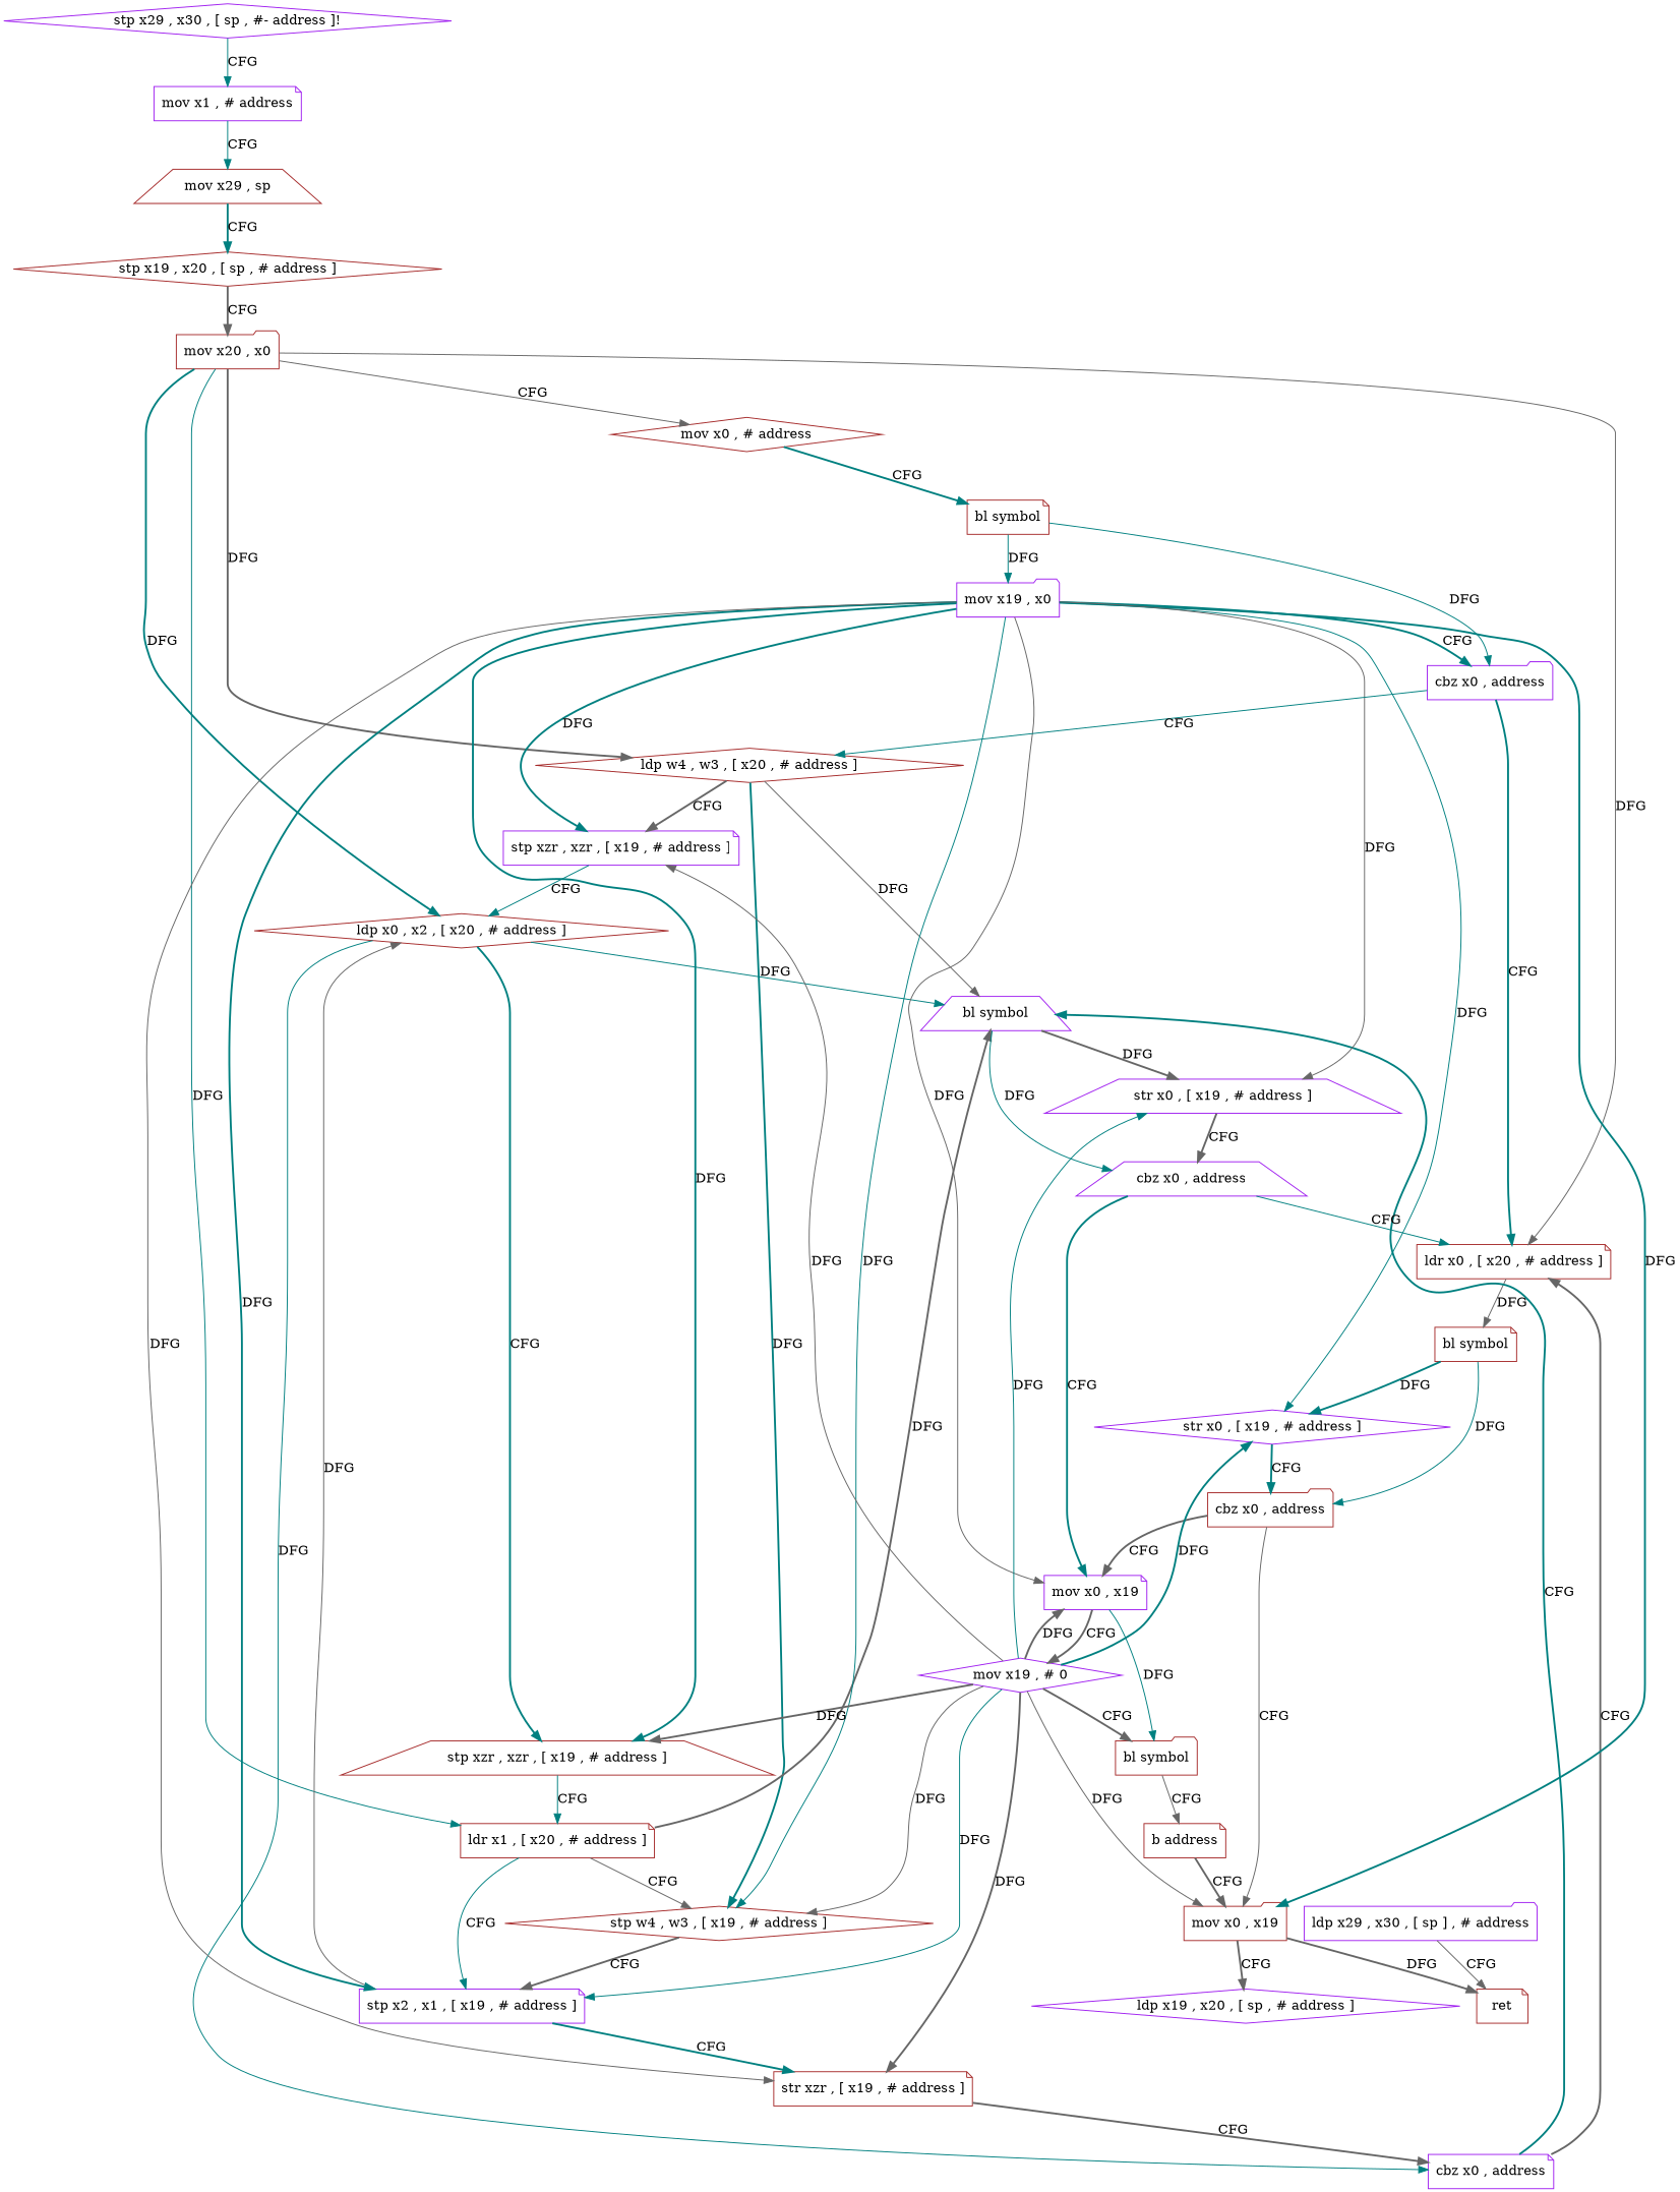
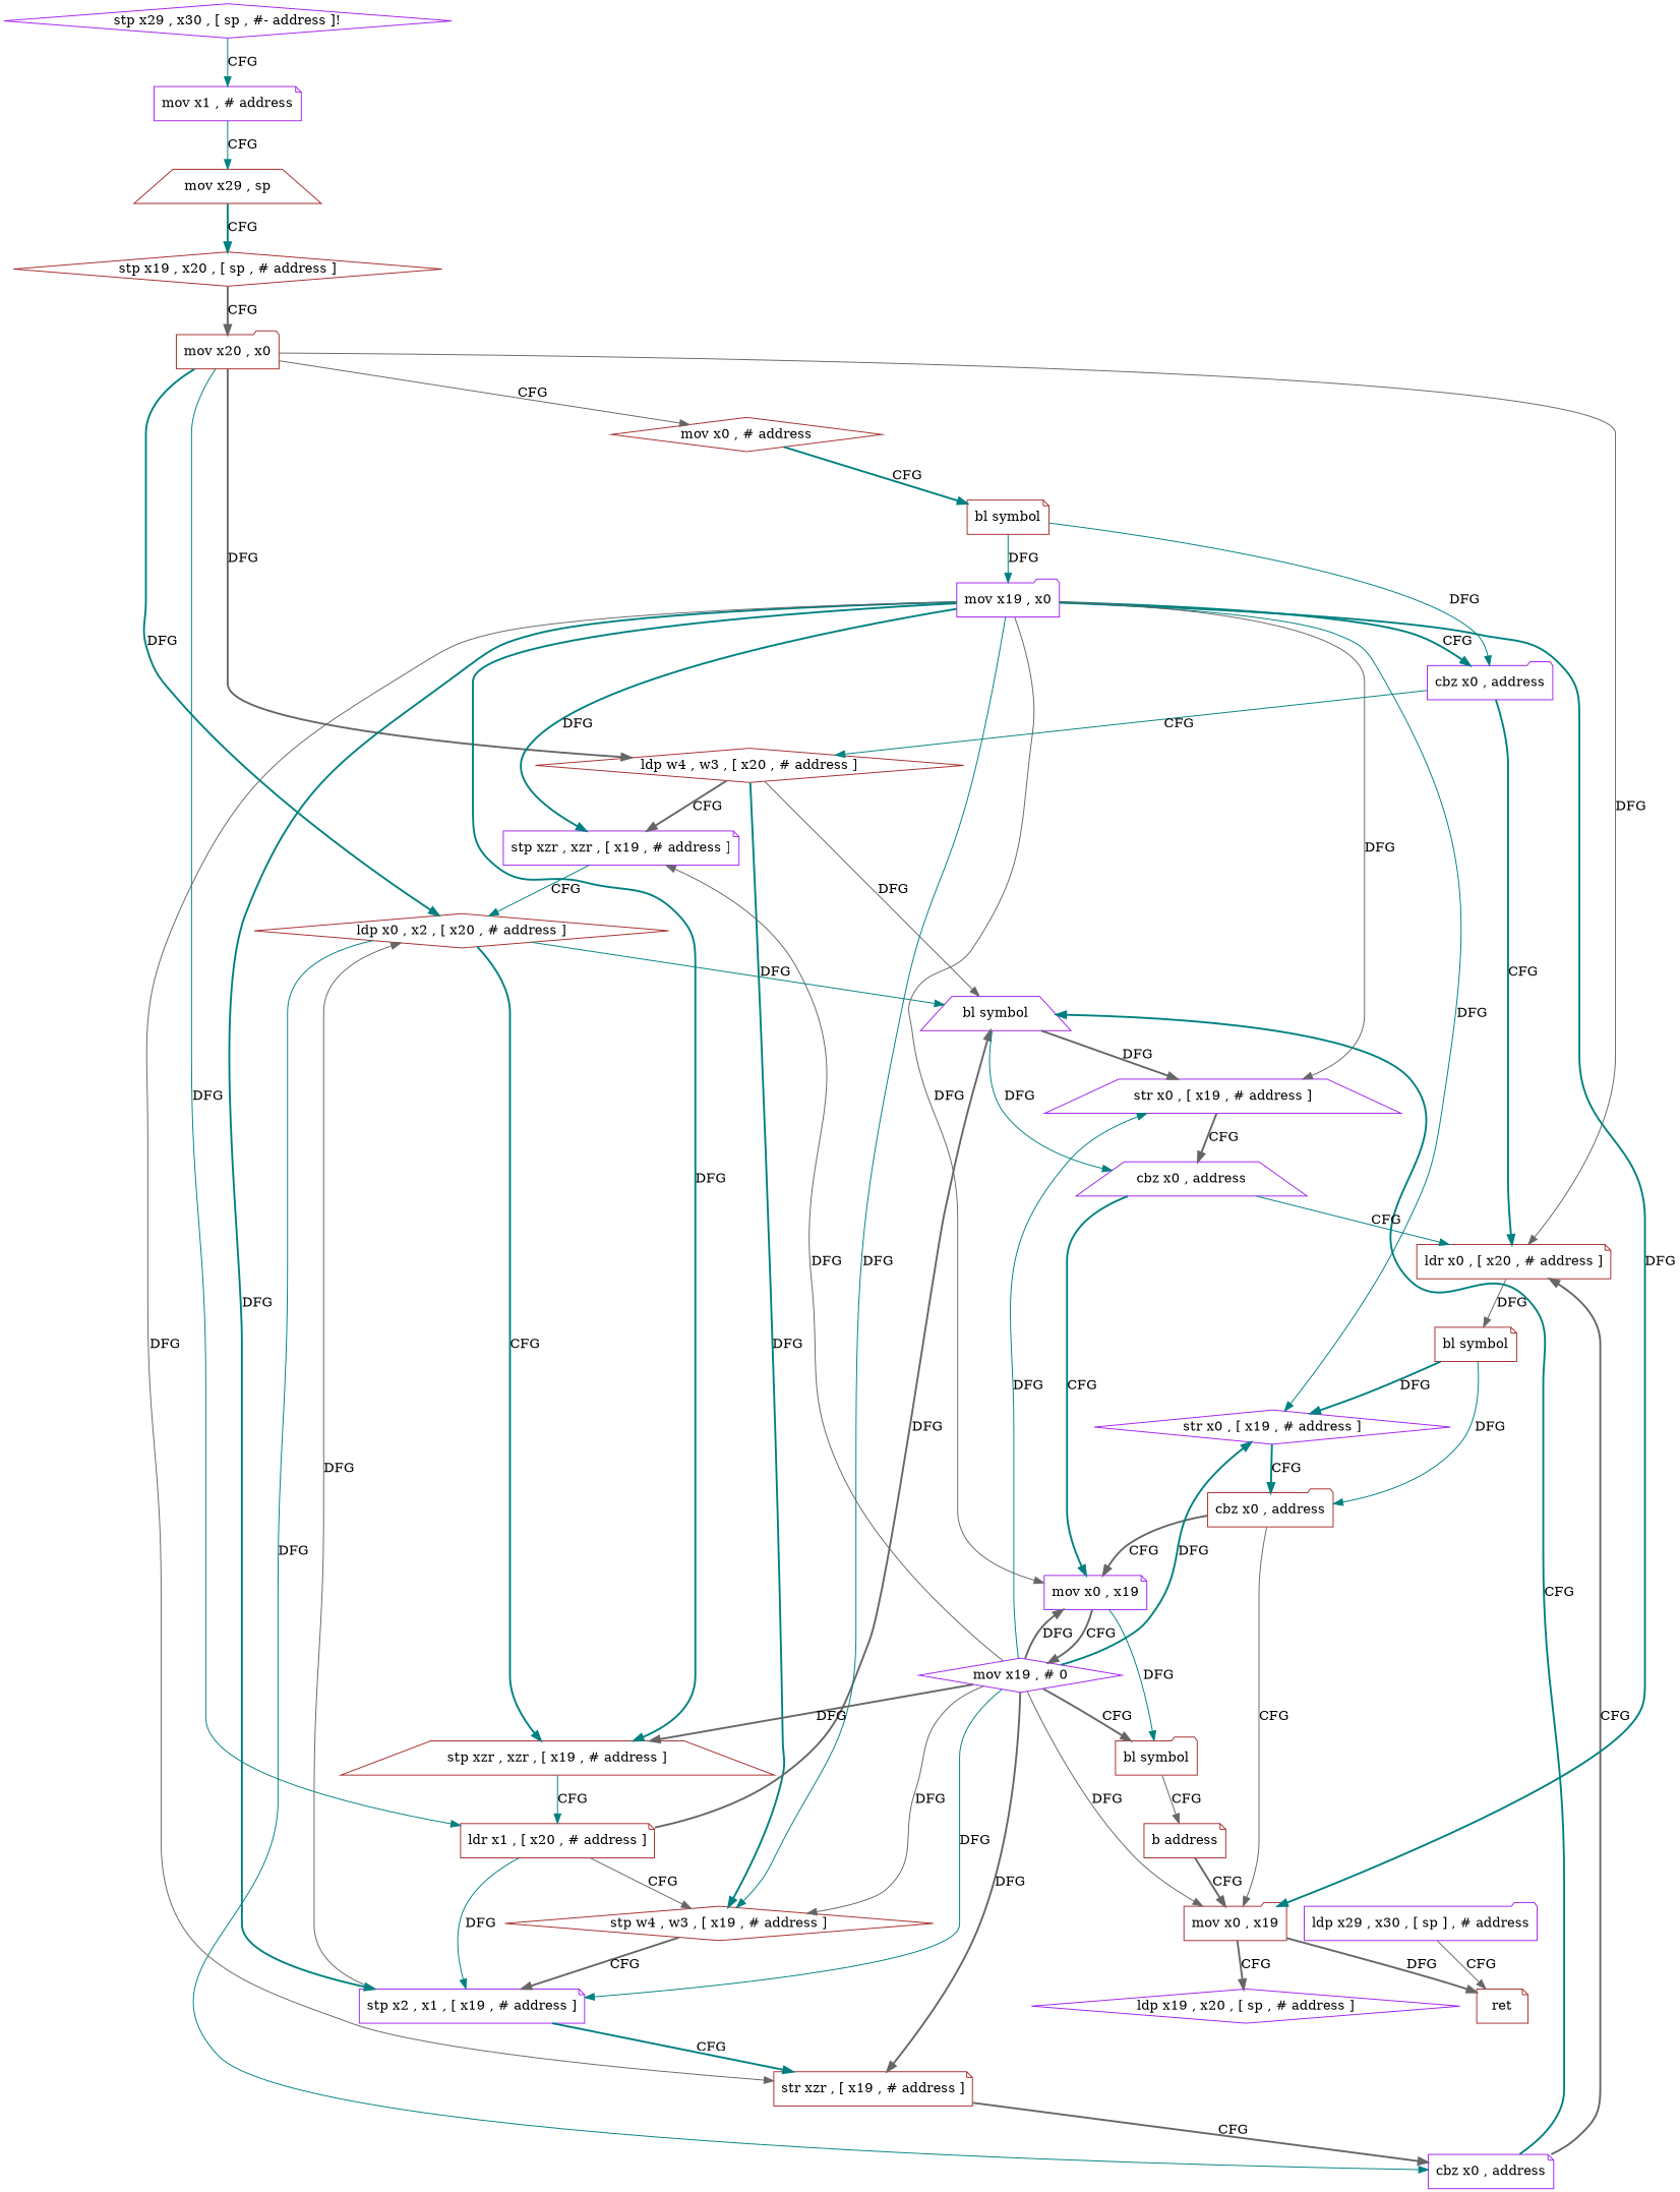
  digraph {
    node [color=brown shape=note]
    edge [color=teal style=bold]
    n1 [color=purple label="stp x29 , x30 , [ sp , #- address ]!" shape=diamond]
    n2 [color=purple label="mov x1 , # address"]
    n3 [label="mov x29 , sp" shape=trapezium]
    n4 [label="stp x19 , x20 , [ sp , # address ]" shape=diamond]
    n5 [label="mov x20 , x0" shape=folder]
    n6 [label="mov x0 , # address" shape=diamond]
    n7 [label="ldr x0 , [ x20 , # address ]"]
    n8 [label="ldp w4 , w3 , [ x20 , # address ]" shape=diamond]
    n9 [label="ldp x0 , x2 , [ x20 , # address ]" shape=diamond]
    n10 [label="ldr x1 , [ x20 , # address ]"]
    n11 [label="bl symbol"]
    n12 [label="bl symbol"]
    n13 [color=purple label="stp xzr , xzr , [ x19 , # address ]"]
    n14 [label="stp w4 , w3 , [ x19 , # address ]" shape=diamond]
    n15 [color=purple label="bl symbol" shape=trapezium]
    n16 [label="stp xzr , xzr , [ x19 , # address ]" shape=trapezium]
    n17 [color=purple label="cbz x0 , address"]
    n18 [color=purple label="stp x2 , x1 , [ x19 , # address ]"]
    n19 [color=purple label="mov x19 , x0" shape=folder]
    n20 [color=purple label="cbz x0 , address" shape=folder]
    n21 [color=purple label="str x0 , [ x19 , # address ]" shape=diamond]
    n22 [color=purple label="mov x0 , x19"]
    n23 [label="mov x0 , x19" shape=folder]
    n24 [label="str xzr , [ x19 , # address ]"]
    n25 [color=purple label="str x0 , [ x19 , # address ]" shape=trapezium]
    n26 [label="cbz x0 , address" shape=folder]
    n27 [color=purple label="mov x19 , # 0" shape=diamond]
    n28 [label="bl symbol" shape=folder]
    n29 [color=purple label="ldp x19 , x20 , [ sp , # address ]" shape=diamond]
    n30 [label=ret]
    n31 [color=purple label="cbz x0 , address" shape=trapezium]
    n32 [label="b address"]
    n33 [color=purple label="ldp x29 , x30 , [ sp ] , # address" shape=folder]
    n1 -> n2 [label=CFG style=solid]
    n2 -> n3 [label=CFG style=solid]
    n3 -> n4 [label=CFG]
    n4 -> n5 [color=gray40 label=CFG]
    n5 -> n6 [color=gray40 label=CFG style=solid]
    n5 -> n7 [color=gray40 label=DFG style=solid]
    n5 -> n8 [color=gray40 label=DFG]
    n5 -> n9 [label=DFG]
    n5 -> n10 [label=DFG style=solid]
    n6 -> n11 [label=CFG]
    n7 -> n12 [color=gray40 label=DFG style=solid]
    n8 -> n13 [color=gray40 label=CFG]
    n8 -> n14 [label=DFG]
    n8 -> n15 [color=gray40 label=DFG style=solid]
    n9 -> n15 [label=DFG style=solid]
    n9 -> n16 [label=CFG]
    n9 -> n17 [label=DFG style=solid]
    n10 -> n14 [color=gray40 label=CFG style=solid]
    n10 -> n15 [color=gray40 label=DFG]
-   n10 -> n18 [label=CFG style=solid]
+   n10 -> n18 [label=DFG style=solid]
    n11 -> n19 [label=DFG style=solid]
    n11 -> n20 [label=DFG style=solid]
    n12 -> n21 [label=DFG]
    n12 -> n26 [label=DFG style=solid]
    n13 -> n9 [label=CFG style=solid]
    n14 -> n18 [color=gray40 label=CFG]
    n15 -> n25 [color=gray40 label=DFG]
    n15 -> n31 [label=DFG style=solid]
    n16 -> n10 [label=CFG style=solid]
    n17 -> n7 [color=gray40 label=CFG]
    n17 -> n15 [label=CFG]
    n18 -> n9 [color=gray40 label=DFG style=solid]
    n18 -> n24 [label=CFG]
    n19 -> n13 [label=DFG]
    n19 -> n14 [label=DFG style=solid]
    n19 -> n16 [label=DFG]
    n19 -> n18 [label=DFG]
    n19 -> n20 [label=CFG]
    n19 -> n21 [label=DFG style=solid]
    n19 -> n22 [color=gray40 label=DFG style=solid]
    n19 -> n23 [label=DFG]
    n19 -> n24 [color=gray40 label=DFG style=solid]
    n19 -> n25 [color=gray40 label=DFG style=solid]
    n20 -> n7 [label=CFG]
    n20 -> n8 [label=CFG style=solid]
    n21 -> n26 [label=CFG]
    n22 -> n27 [color=gray40 label=CFG]
    n22 -> n28 [label=DFG style=solid]
    n23 -> n29 [color=gray40 label=CFG]
    n23 -> n30 [color=gray40 label=DFG]
    n24 -> n17 [color=gray40 label=CFG]
    n25 -> n31 [color=gray40 label=CFG]
    n26 -> n22 [color=gray40 label=CFG]
    n26 -> n23 [color=gray40 label=CFG style=solid]
    n27 -> n13 [color=gray40 label=DFG style=solid]
    n27 -> n14 [color=gray40 label=DFG style=solid]
    n27 -> n16 [color=gray40 label=DFG]
    n27 -> n18 [label=DFG style=solid]
    n27 -> n21 [label=DFG]
    n27 -> n22 [color=gray40 label=DFG]
    n27 -> n23 [color=gray40 label=DFG style=solid]
    n27 -> n24 [color=gray40 label=DFG]
    n27 -> n25 [label=DFG style=solid]
    n27 -> n28 [color=gray40 label=CFG]
    n28 -> n32 [color=gray40 label=CFG style=solid]
    n31 -> n7 [label=CFG style=solid]
    n31 -> n22 [label=CFG]
    n32 -> n23 [color=gray40 label=CFG]
    n33 -> n30 [color=gray40 label=CFG style=solid]
  }
